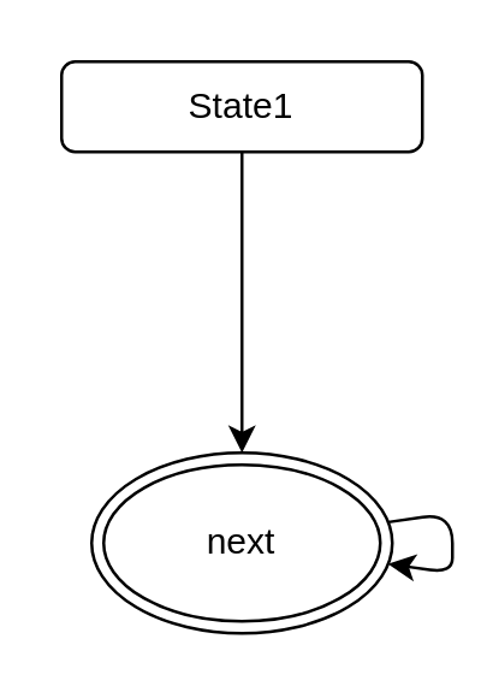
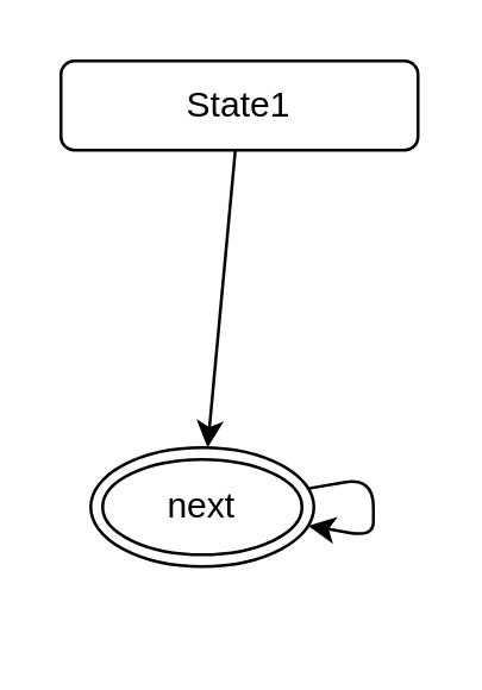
  <mxCell id="0" />
  <mxCell id="1" parent="0" />
  <mxCell id="2" value="" style="edgeStyle=none;html=1;" edge="1" parent="1" source="3" target="4"><mxGeometry relative="1" as="geometry" /></mxCell>
  <mxCell id="3" value="State1" style="whiteSpace=wrap;html=1;rounded=1;" vertex="1" parent="1"><mxGeometry x="20" y="20" width="120" height="30" as="geometry" /></mxCell>
- <mxCell id="4" value="next" style="ellipse;shape=doubleEllipse;whiteSpace=wrap;html=1;" vertex="1" parent="1"><mxGeometry x="30" y="150" width="100" height="60" as="geometry" /></mxCell>
+ <mxCell id="4" value="next" style="ellipse;shape=doubleEllipse;whiteSpace=wrap;html=1;" vertex="1" parent="1"><mxGeometry x="30" y="150" width="75" height="40" as="geometry" /></mxCell>
  <mxCell id="5" style="edgeStyle=none;html=1;" edge="1" parent="1" source="4" target="4"><mxGeometry relative="1" as="geometry" /></mxCell>
